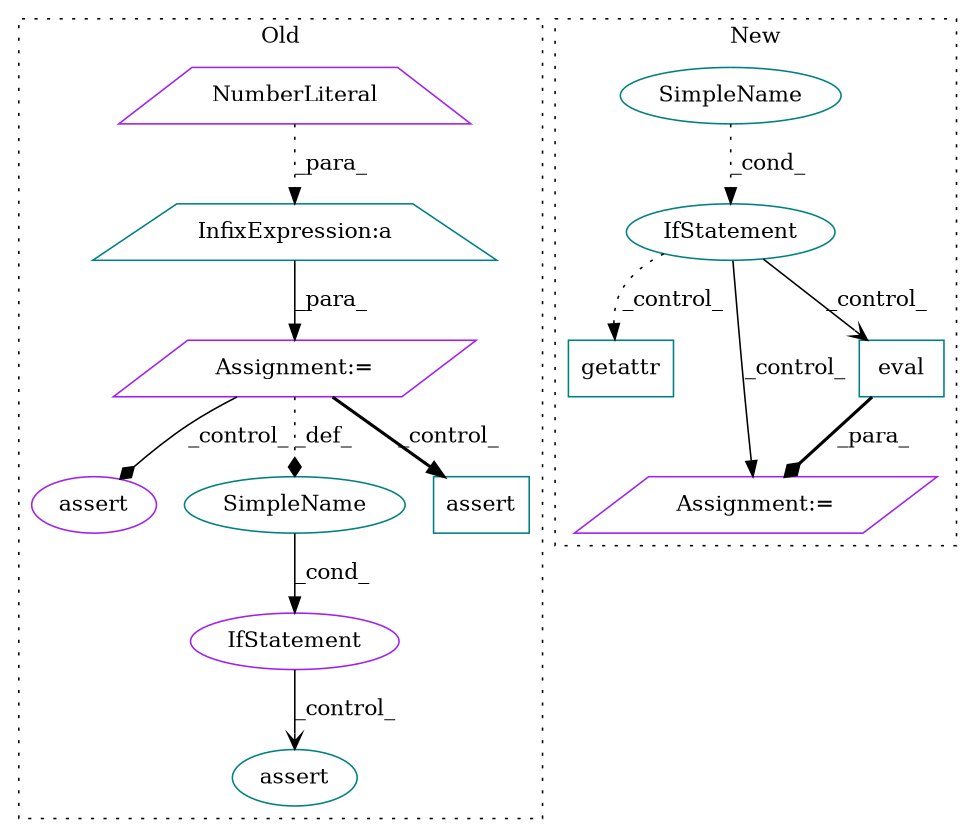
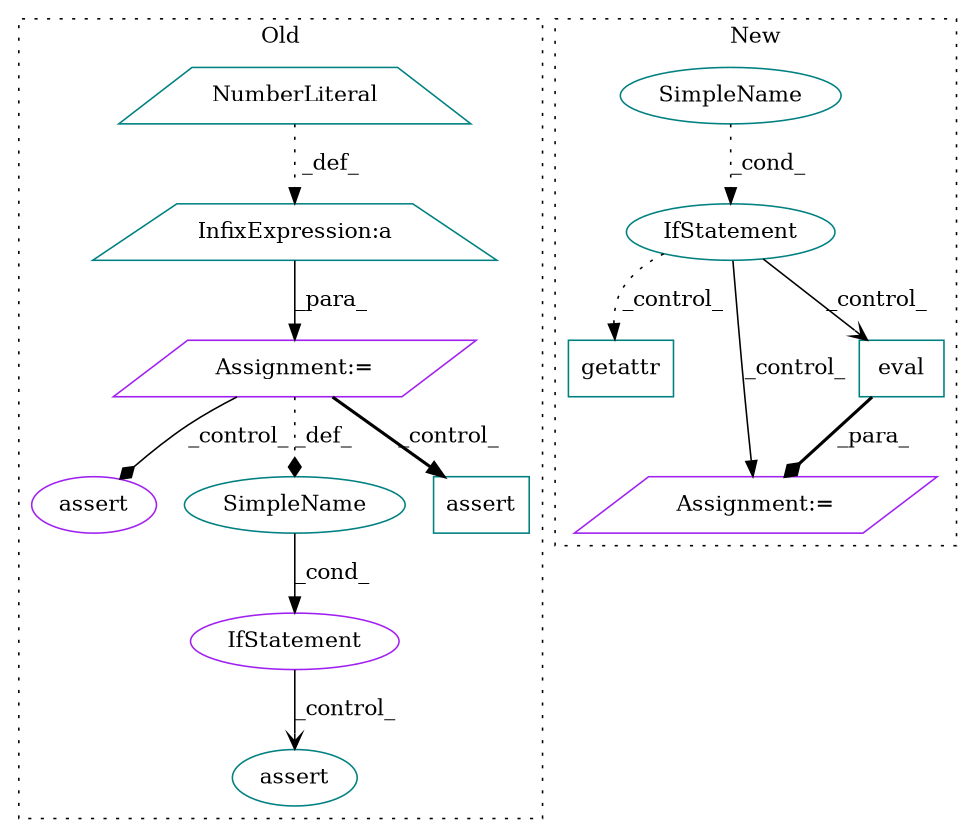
  digraph {
    node [a=32 color=teal shape=ellipse]
    edge [arrowhead=normal style=solid]
    n1 [a=6 l=7 label=assert s=2609]
    n2 [a=25 color=purple l="4,2" label=IfStatement s="2560,2597"]
    n3 [a=27 l=3 label="InfixExpression:a" s=2431 shape=trapezium]
-   n4 [a=34 color=purple l=1 label=NumberLiteral s=2434 shape=trapezium]
+   n4 [a=34 l=1 label=NumberLiteral s=2434 shape=trapezium]
    n5 [color=purple l="16,1" label=assert s="2503,2551"]
    n6 [a=42 label=SimpleName]
    n7 [a=6 l=7 label=assert s=2446 shape=box]
    n8 [a=7 color=purple l="53,2" label="Assignment:=" s="2353,2436" shape=parallelogram]
    n9 [l="8,1" label=getattr s="3230,3278" shape=box]
    n10 [a=7 color=purple l=1 label="Assignment:=" s=3222 shape=parallelogram]
    n11 [a=25 l="4,2" label=IfStatement s="3123,3136"]
    n12 [a=42 label=SimpleName]
    n13 [l="5,1" label=eval s="3225,3279" shape=box]
    subgraph cluster_1 {
      label=Old
      style=dotted
      n1
      n2
      n3
      n4
      n5
      n6
      n7
      n8
    }
    subgraph cluster_2 {
      label=New
      style=dotted
      n9
      n10
      n11
      n12
      n13
    }
    n2 -> n1 [arrowhead=vee label=_control_]
    n3 -> n8 [label=_para_]
-   n4 -> n3 [label=_para_ style=dotted]
+   n4 -> n3 [label=_def_ style=dotted]
    n6 -> n2 [label=_cond_]
    n8 -> n5 [arrowhead=diamond label=_control_]
    n8 -> n6 [arrowhead=diamond label=_def_ style=dotted]
    n8 -> n7 [label=_control_ style=bold]
    n11 -> n9 [label=_control_ style=dotted]
    n11 -> n10 [label=_control_]
    n11 -> n13 [arrowhead=vee label=_control_]
    n12 -> n11 [label=_cond_ style=dotted]
    n13 -> n10 [arrowhead=diamond label=_para_ style=bold]
  }
